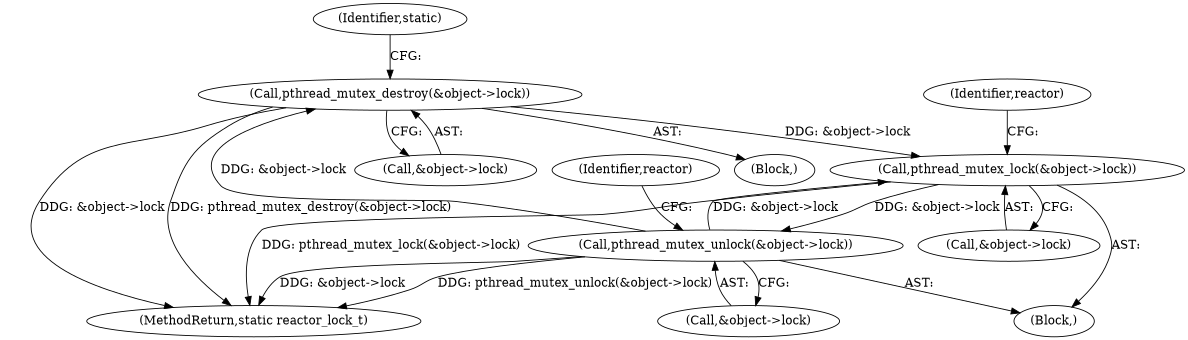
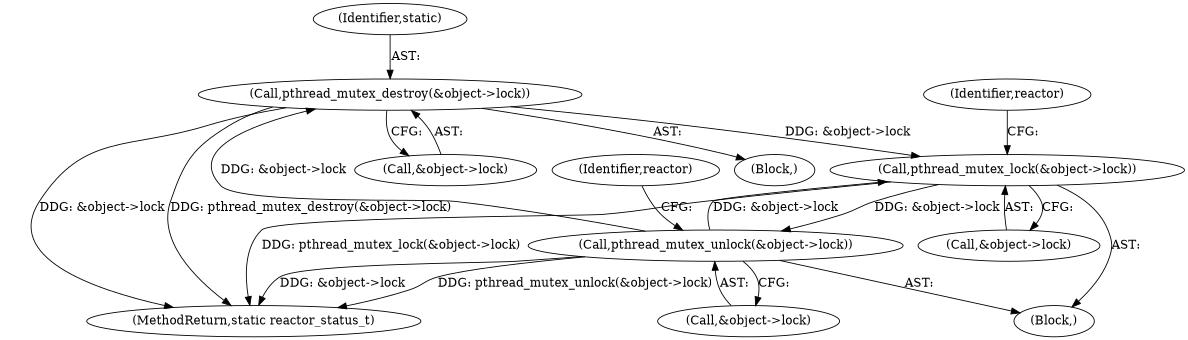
  digraph {
    n1 [label="(Call,pthread_mutex_destroy(&object->lock))"]
    n2 [label="(Call,pthread_mutex_lock(&object->lock))"]
    n3 [label="(Block,)"]
    n4 [label="(Call,&object->lock)"]
-   n5 [label="(MethodReturn,static reactor_lock_t)"]
+   n5 [label="(MethodReturn,static reactor_status_t)"]
    n6 [label="(Call,pthread_mutex_unlock(&object->lock))"]
    n7 [label="(Block,)"]
    n8 [label="(Call,&object->lock)"]
    n9 [label="(Call,&object->lock)"]
    n10 [label="(Identifier,reactor)"]
    n11 [label="(Identifier,reactor)"]
    n12 [label="(Identifier,static)"]
    n1 -> n2 [label="DDG: &object->lock"]
    n1 -> n3 [label="AST: "]
    n1 -> n4 [label="CFG: "]
    n1 -> n5 [label="DDG: pthread_mutex_destroy(&object->lock)"]
    n1 -> n5 [label="DDG: &object->lock"]
    n2 -> n5 [label="DDG: pthread_mutex_lock(&object->lock)"]
    n2 -> n6 [label="DDG: &object->lock"]
    n2 -> n7 [label="AST: "]
    n2 -> n8 [label="CFG: "]
    n4 -> n1 [label="AST: "]
    n6 -> n1 [label="DDG: &object->lock"]
    n6 -> n2 [label="DDG: &object->lock"]
    n6 -> n5 [label="DDG: pthread_mutex_unlock(&object->lock)"]
    n6 -> n5 [label="DDG: &object->lock"]
    n6 -> n7 [label="AST: "]
    n6 -> n9 [label="CFG: "]
    n8 -> n2 [label="AST: "]
    n9 -> n6 [label="AST: "]
    n10 -> n6 [label="CFG: "]
    n11 -> n2 [label="CFG: "]
-   n12 -> n1 [label="CFG: "]
+   n12 -> n1 [label="AST: "]
  }
